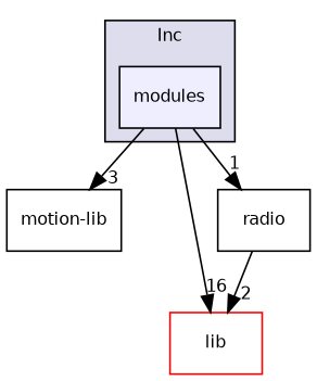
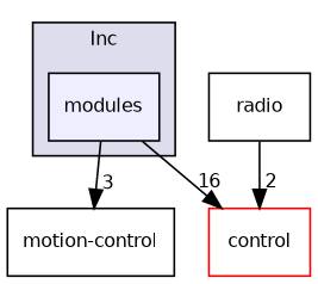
  digraph {
    compound=true
    node [fontname=Helvetica fontsize=10 shape=box]
    edge [labeldistance=1.5 labelfontname=Helvetica labelfontsize=10]
    n1 [fillcolor="#eeeeff" label=modules pencolor=black style=filled]
-   n2 [label="motion-lib"]
-   n3 [color=red fillcolor=white label=lib style=filled]
+   n2 [label="motion-control"]
+   n3 [color=red fillcolor=white label=control style=filled]
    n4 [label=radio]
    subgraph cluster_1 {
      bgcolor="#ddddee"
      fontname=Helvetica
      fontsize=10
      label=Inc
      pencolor=black
      n1
    }
    n1 -> n2 [headlabel=3]
    n1 -> n3 [headlabel=16]
-   n1 -> n4 [headlabel=1]
    n4 -> n3 [headlabel=2]
  }
